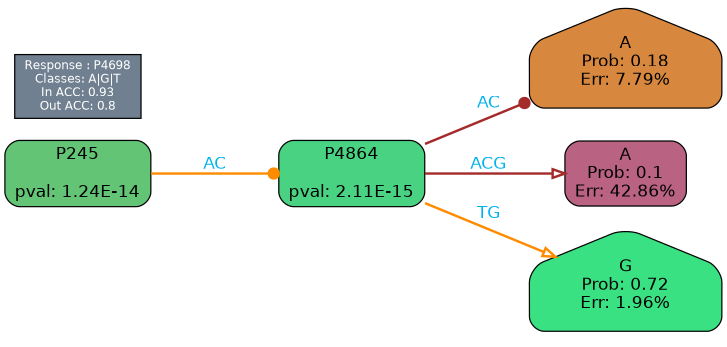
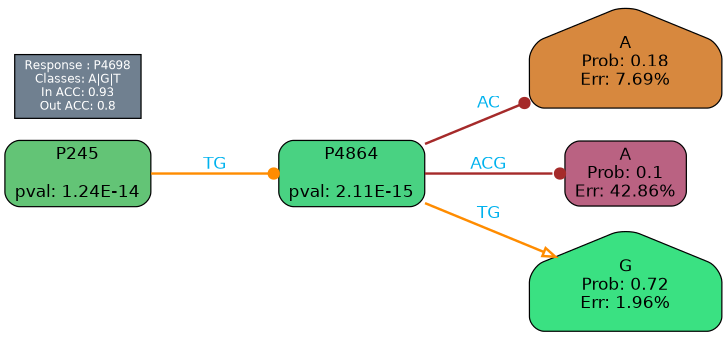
  digraph {
    rankdir=LR
    ranksep=equally
    splines=polylines
    node [color=black fontname=helvetica shape=box style="filled, rounded"]
    edge [arrowhead=dot color=darkorange fontcolor=deepskyblue2 fontname=helvetica style=bold]
-   n1 [fillcolor="#d7883e" label="A\nProb: 0.18\nErr: 7.79%" shape=house]
+   n1 [fillcolor="#d7883e" label="A\nProb: 0.18\nErr: 7.69%" shape=house]
    n2 [fillcolor="#ba6282" label="A\nProb: 0.1\nErr: 42.86%"]
    n3 [fillcolor="#3ae182" label="G\nProb: 0.72\nErr: 1.96%" shape=house]
    n4 [align=left fillcolor=slategray fontcolor=white fontsize=10 label="Response : P4698\nClasses: A|G|T\nIn ACC: 0.93\nOut ACC: 0.8\n" style=filled]
    n5 [fillcolor="#63c476" label="P245\n\npval: 1.24E-14"]
    n6 [fillcolor="#49d282" label="P4864\n\npval: 2.11E-15"]
    subgraph sub_1 {
      rank=same
      n1
      n2
      n3
    }
    subgraph sub_2 {
      rank=same
      n4
      n5
    }
-   n5 -> n6 [label=AC]
+   n5 -> n6 [label=TG]
    n6 -> n1 [color=brown label=AC]
-   n6 -> n2 [arrowhead=onormal color=brown label=ACG]
+   n6 -> n2 [color=brown label=ACG]
    n6 -> n3 [arrowhead=onormal label=TG]
  }
